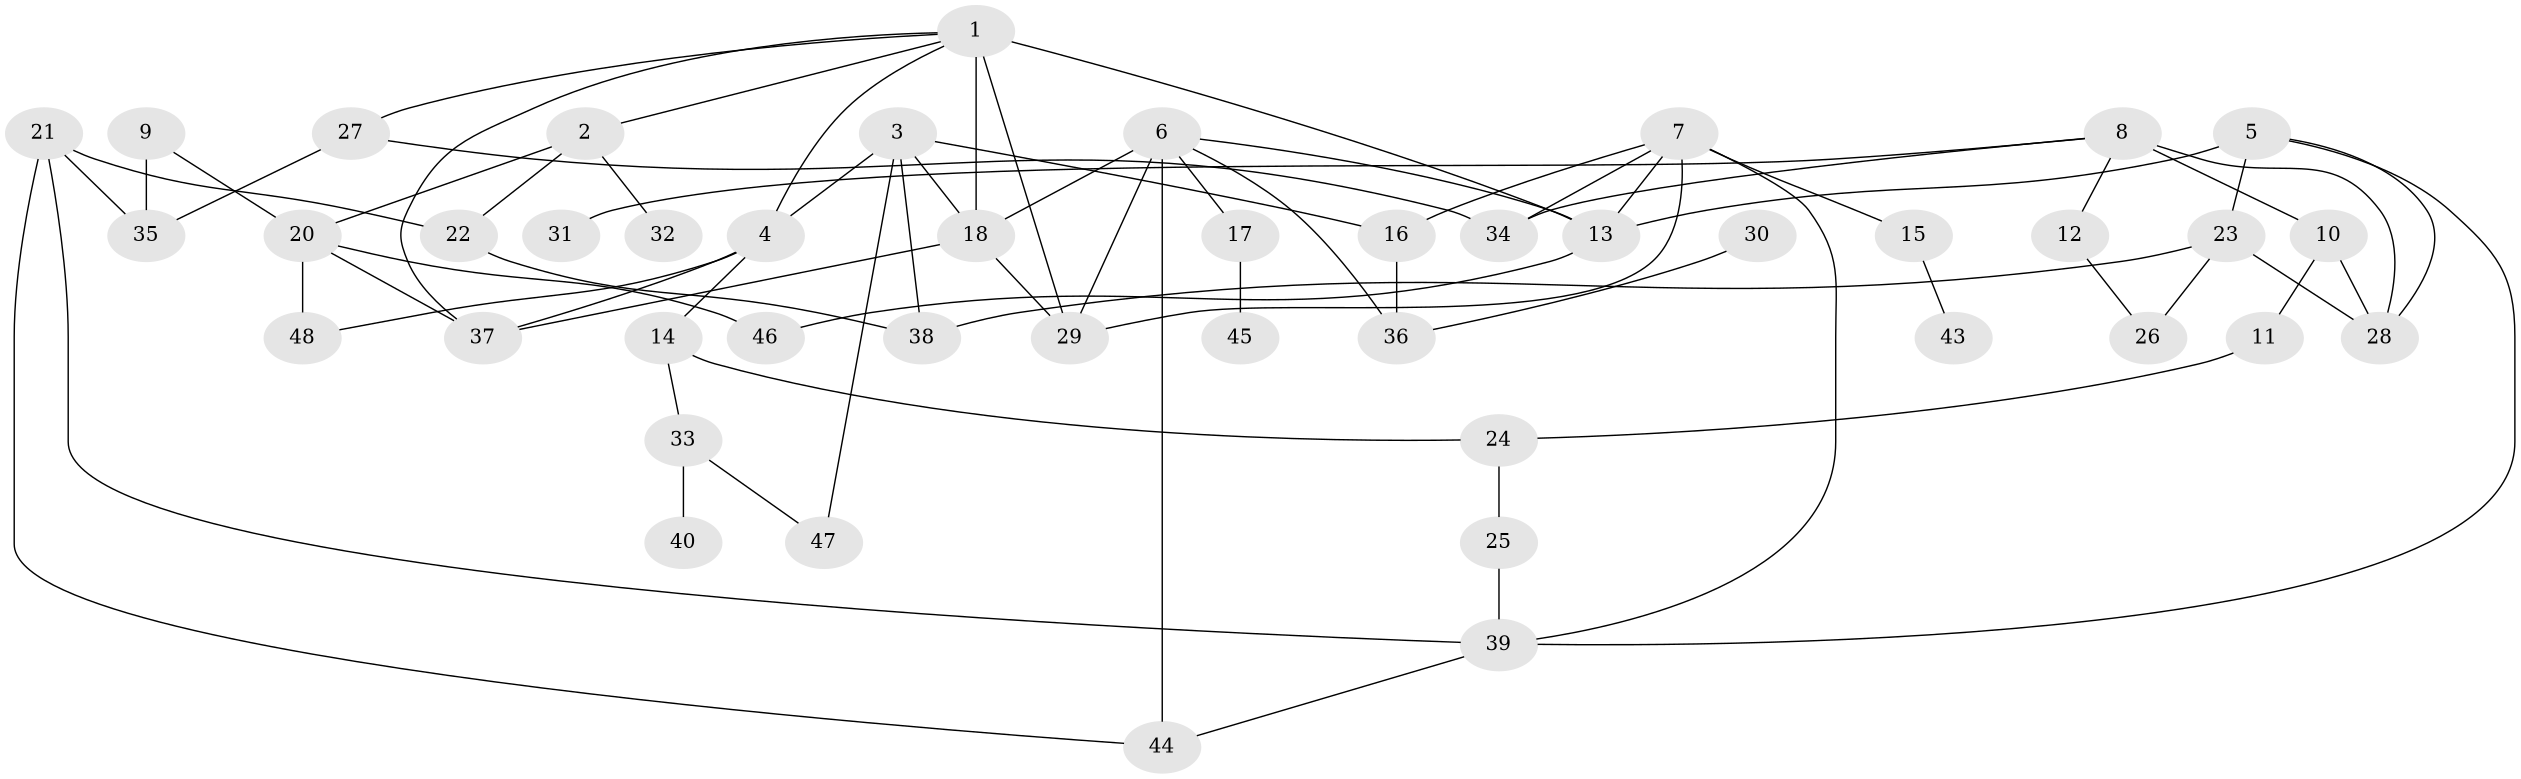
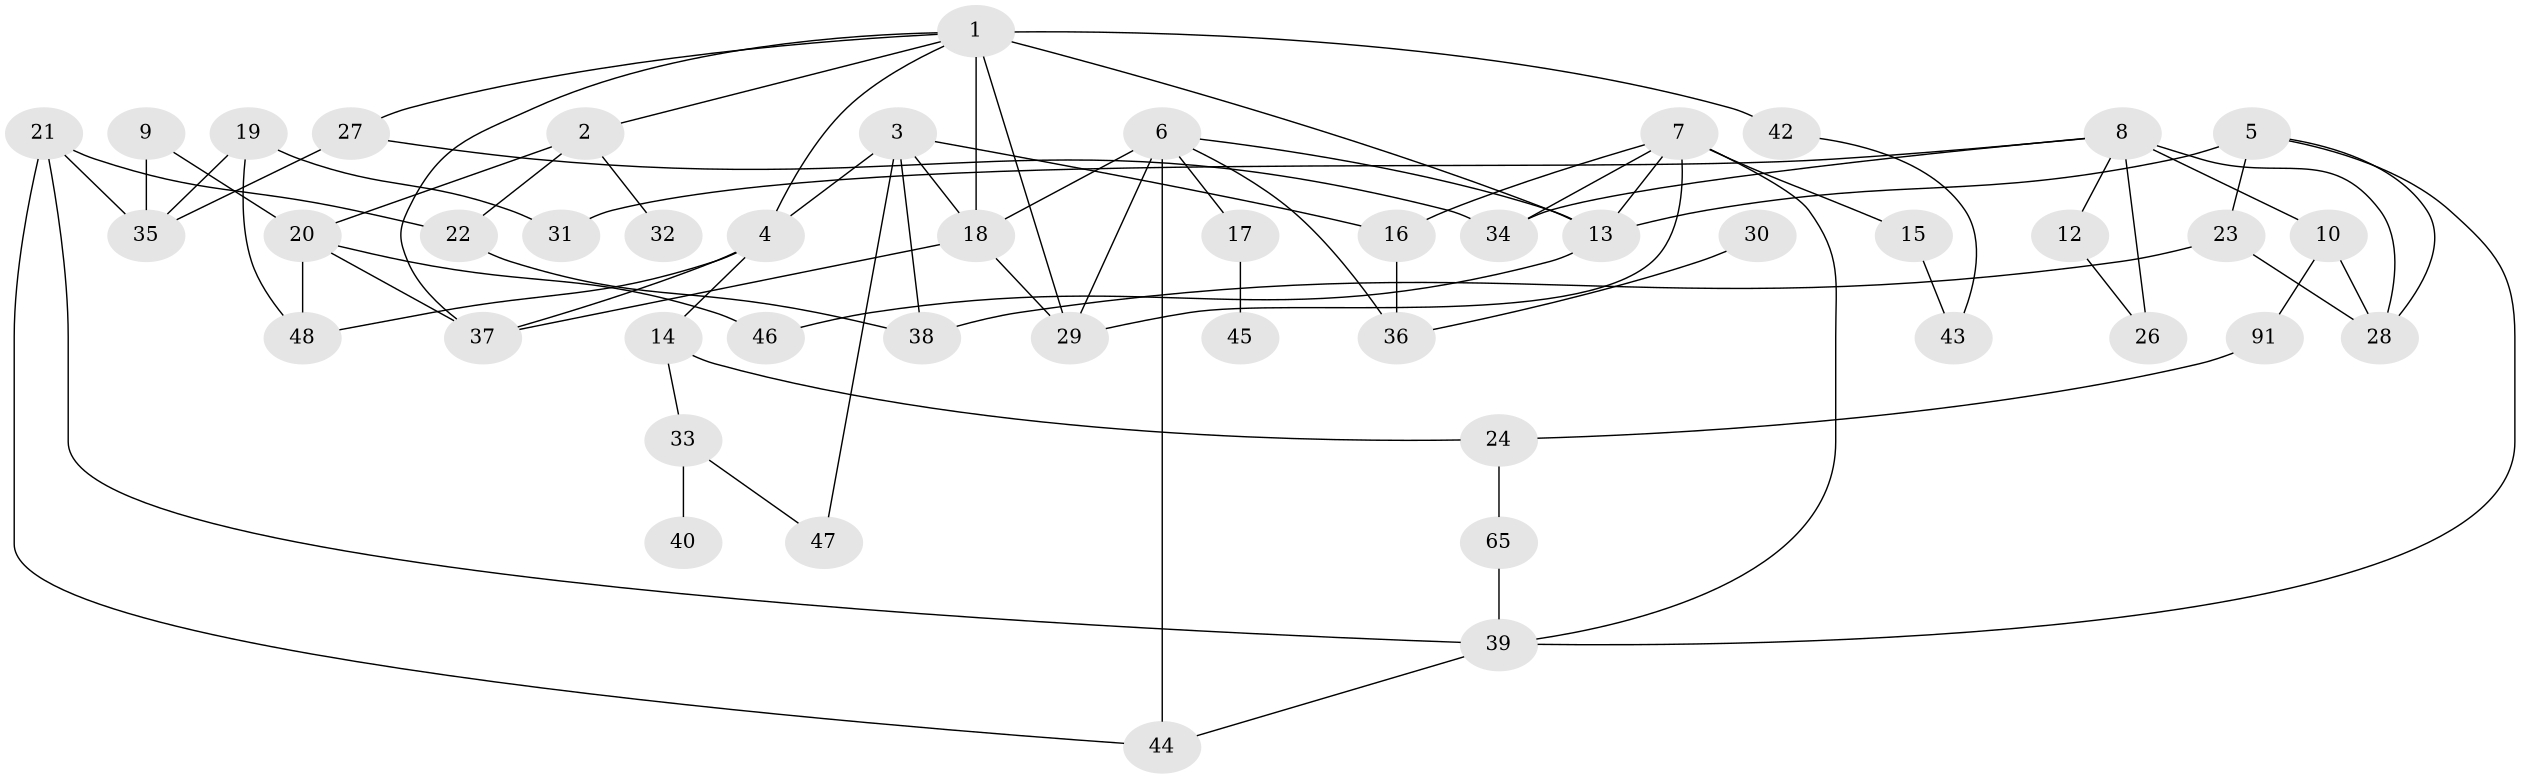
  graph {
    node [color=gray90 style=filled]
    edge [weight=1.0]
    1
    2
    4
    13
    18
    27
    29
    37
+   42
    20
    22
    32
    14
    48
    46
    34
    35
    43
    38
    3
    16
    47
    36
    24
    33
    5
    23
    28
    39
    26
    44
    6
    17
    45
    7
    15
    8
    10
    12
    31
-   11
+   11 [label=91]
    9
-   25
+   25 [label=65]
    40
+   19
    21
    30
    1 -- 2
    1 -- 4
    1 -- 13
    1 -- 18
    1 -- 27
    1 -- 29
    1 -- 37
+   1 -- 42 [weight=2.0]
    2 -- 20
    2 -- 22
    2 -- 32
    4 -- 37
    4 -- 14 [weight=2.0]
    4 -- 48
    13 -- 46
    18 -- 29
    18 -- 37
    27 -- 34
    27 -- 35
+   42 -- 43
    20 -- 37
    20 -- 48
    20 -- 46
    22 -- 38
    14 -- 24
    14 -- 33
    3 -- 4
    3 -- 18
    3 -- 38 [weight=2.0]
    3 -- 16
    3 -- 47
    16 -- 36
    24 -- 25
    33 -- 47
    33 -- 40
    5 -- 13
    5 -- 23
    5 -- 28
    5 -- 39
    23 -- 38
    23 -- 28
-   23 -- 26
+   8 -- 26
    39 -- 44
    6 -- 13
    6 -- 18
    6 -- 29
    6 -- 36
    6 -- 44 [weight=2.0]
    6 -- 17
    17 -- 45
    7 -- 13
    7 -- 29
    7 -- 34
    7 -- 16
    7 -- 39
    7 -- 15 [weight=2.0]
    15 -- 43
    8 -- 34
    8 -- 28
    8 -- 10
    8 -- 12
    8 -- 31
    10 -- 28
    10 -- 11
    12 -- 26
    11 -- 24
    9 -- 20
    9 -- 35
    25 -- 39
+   19 -- 48
+   19 -- 35
+   19 -- 31
    21 -- 22
    21 -- 35
    21 -- 39
    21 -- 44
    30 -- 36
  }
